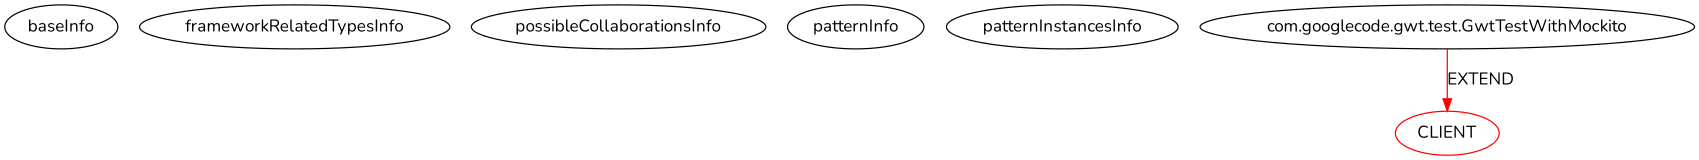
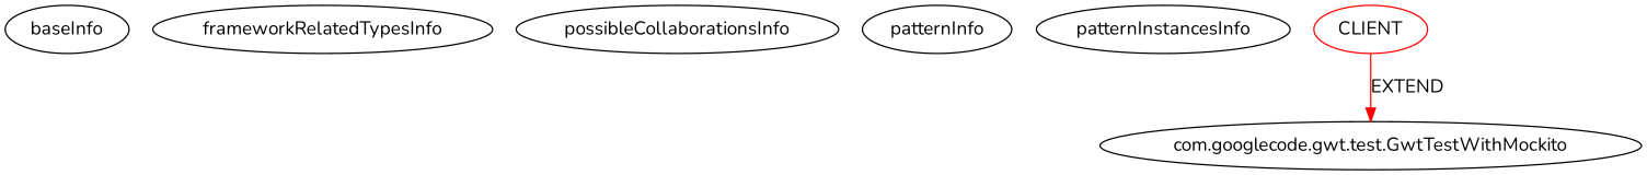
  digraph {
    fontname=Nunito
    node [fontname=Nunito]
    baseInfo [category=pattern graphId=1361 isAnonymous=false possibleRelation=false]
    frameworkRelatedTypesInfo [0="com.googlecode.gwt.test.GwtTestWithMockito"]
    possibleCollaborationsInfo
    patternInfo [frequency=4.0 patternRootClient=0]
    patternInstancesInfo [0="anozaki-GwtHelloMvpTest~/anozaki-GwtHelloMvpTest/GwtHelloMvpTest-master/src/test/java/com/hellomvp/client/ui/HelloViewImplMockitoTest.java~HelloViewImplMockitoTest~683" 1="anozaki-GwtHelloMvpTest~/anozaki-GwtHelloMvpTest/GwtHelloMvpTest-master/src/test/java/com/hellomvp/client/ui/GoodbyeViewImplMockitoTest.java~GoodbyeViewImplMockitoTest~684" 2="anozaki-GwtHelloMvpTest~/anozaki-GwtHelloMvpTest/GwtHelloMvpTest-master/src/test/java/com/hellomvp/client/place/HelloPlaceMockitoTest.java~HelloPlaceMockitoTest~682" 3="anozaki-GwtHelloMvpTest~/anozaki-GwtHelloMvpTest/GwtHelloMvpTest-master/src/test/java/com/hellomvp/client/place/GoodbyePlaceMockitoTest.java~GoodbyePlaceMockitoTest~681"]
    n6 [isFrameworkType=false label="com.googlecode.gwt.test.GwtTestWithMockito" vertexType=FRAMEWORK_CLASS_TYPE]
    n7 [color=red isFrameworkType=false label=CLIENT vertexType=ROOT_CLIENT_CLASS_DECLARATION]
-   n6 -> n7 [color=red label=EXTEND fontname=Nunito]
+   n7 -> n6 [color=red label=EXTEND fontname=Nunito]
  }
